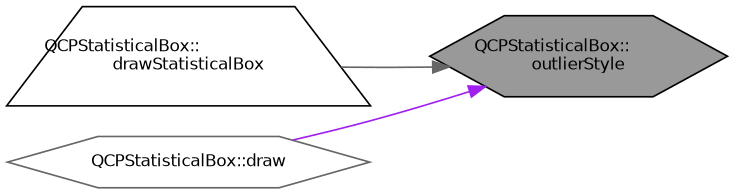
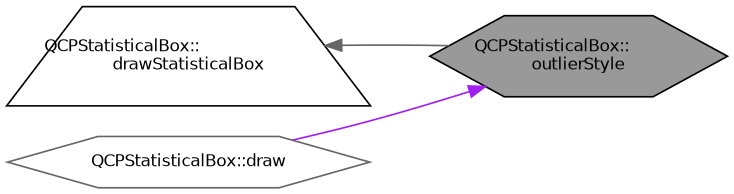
  digraph {
    rankdir=RL
    node [color=black fillcolor=white fontname=Helvetica fontsize=10 shape=hexagon style=filled]
    edge [dir=back fontname=Helvetica fontsize=10 labelfontname=Helvetica labelfontsize=10 style=solid]
    n1 [fillcolor=grey60 fontcolor=black height=0.2 label="QCPStatisticalBox::\loutlierStyle" width=0.4]
    n2 [height=0.2 label="QCPStatisticalBox::\ldrawStatisticalBox" shape=trapezium width=0.4]
    n3 [color=gray40 height=0.2 label="QCPStatisticalBox::draw" width=0.4]
-   n1 -> n2 [color=gray40]
+   n2 -> n1 [color=gray40]
    n1 -> n3 [color=purple]
  }
